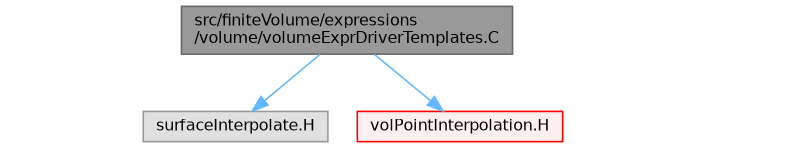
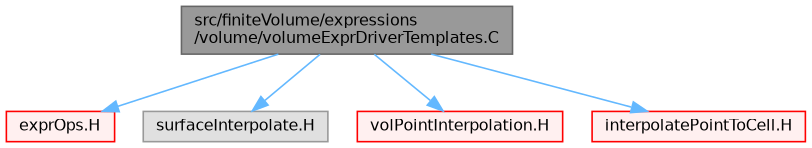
  digraph {
    node [color=red fillcolor="#FFF0F0" fontname=Helvetica fontsize=10 shape=box style=filled]
    edge [color=steelblue1 fontname=Helvetica fontsize=10 labelfontname=Helvetica labelfontsize=10 style=solid]
    n1 [color=gray40 fillcolor=grey60 fontcolor=black height=0.2 label="src/finiteVolume/expressions\l/volume/volumeExprDriverTemplates.C" width=0.4]
+   n2 [height=0.2 label="exprOps.H" width=0.4]
    n3 [color=grey60 fillcolor="#E0E0E0" height=0.2 label="surfaceInterpolate.H" width=0.4]
    n4 [height=0.2 label="volPointInterpolation.H" width=0.4]
+   n5 [height=0.2 label="interpolatePointToCell.H" width=0.4]
+   n1 -> n2
    n1 -> n3
    n1 -> n4
+   n1 -> n5
  }
